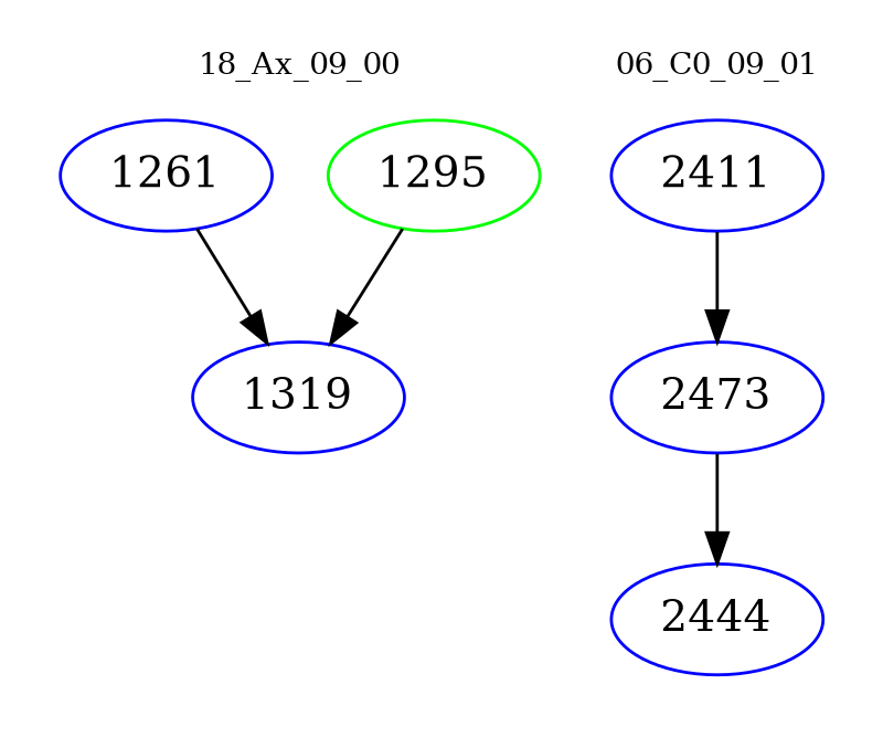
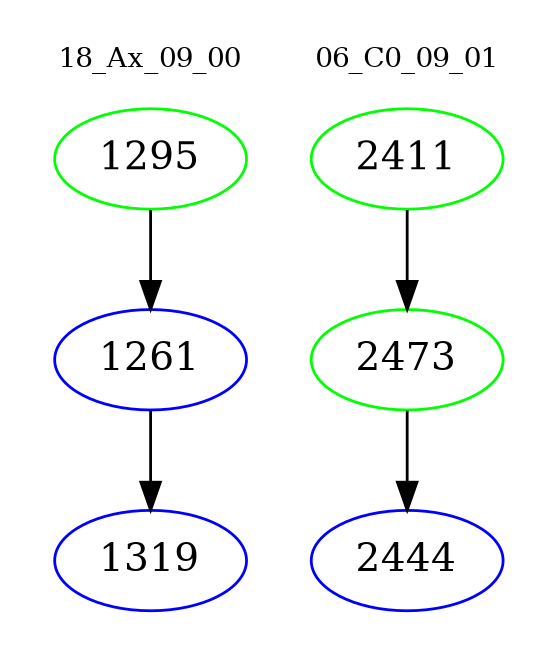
  digraph {
    node [color=blue]
    edge [color=black]
    n1 [color=green label=1295]
    n2 [label=1261]
    n3 [label=1319]
-   n4 [label=2411]
-   n5 [label=2473]
+   n4 [color=green label=2411]
+   n5 [color=green label=2473]
    n6 [label=2444]
    subgraph cluster_1 {
      color=white
      fontsize=10
      label="18_Ax_09_00"
      n1
      n2
      n3
    }
    subgraph cluster_2 {
      color=white
      fontsize=10
      label="06_C0_09_01"
      n4
      n5
      n6
    }
-   n1 -> n3
+   n1 -> n2
    n2 -> n3
    n4 -> n5
    n5 -> n6
  }
